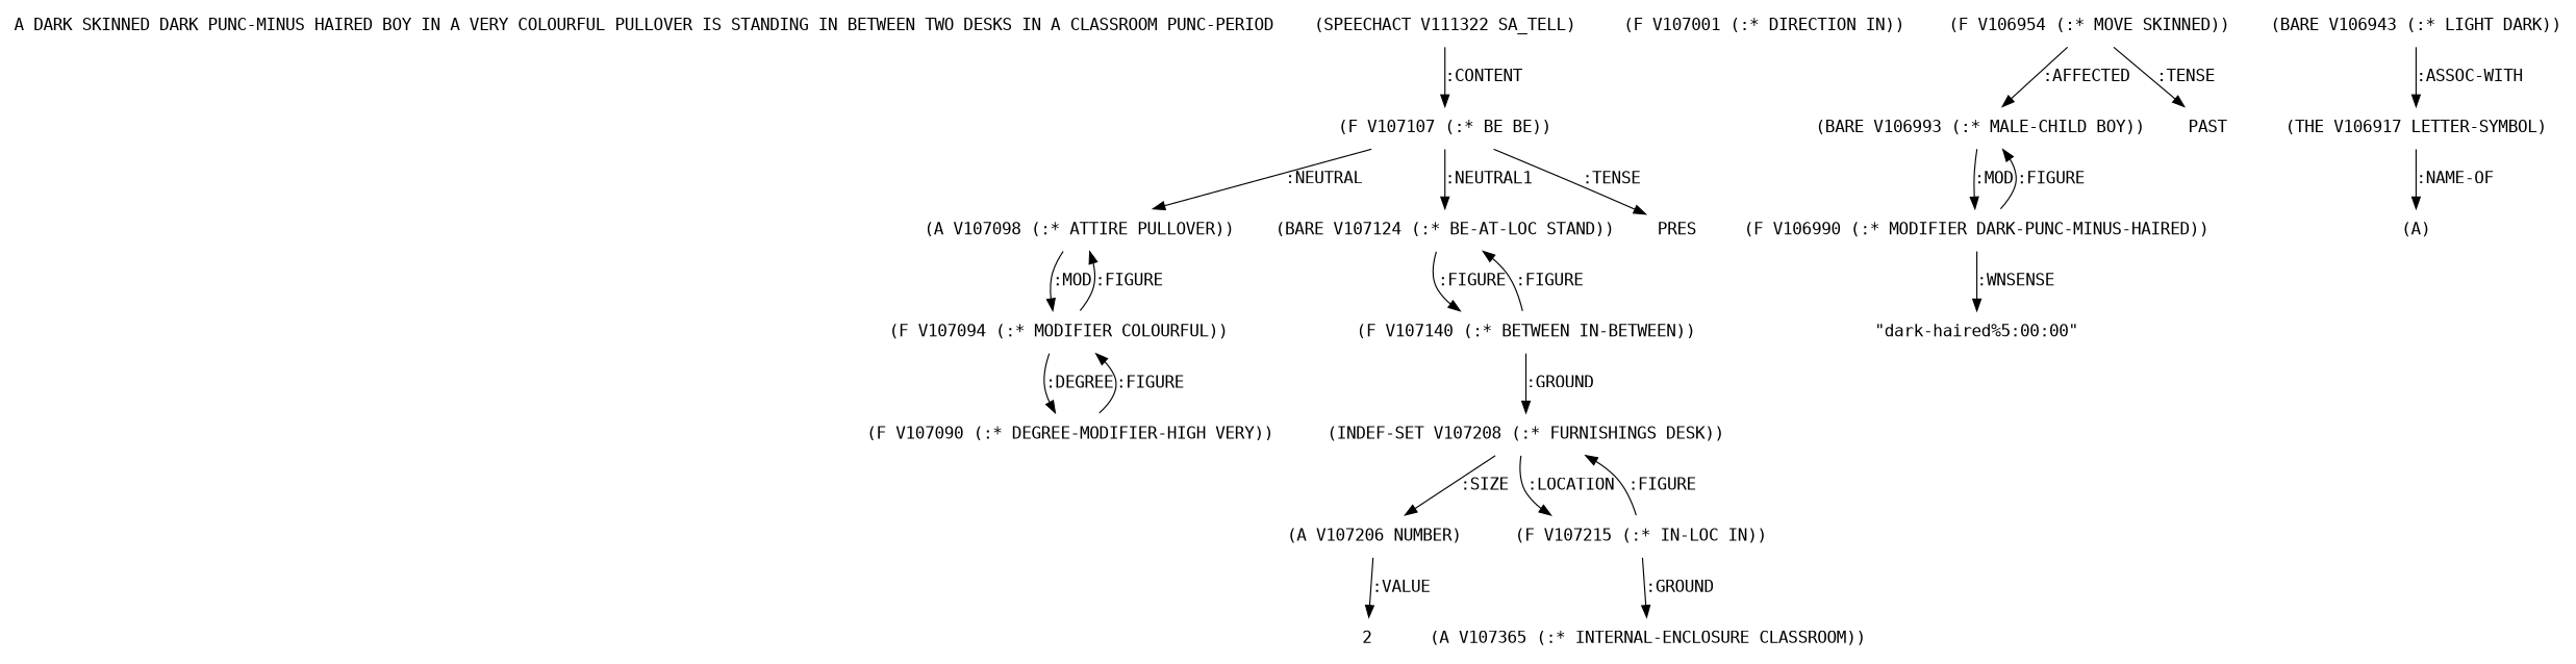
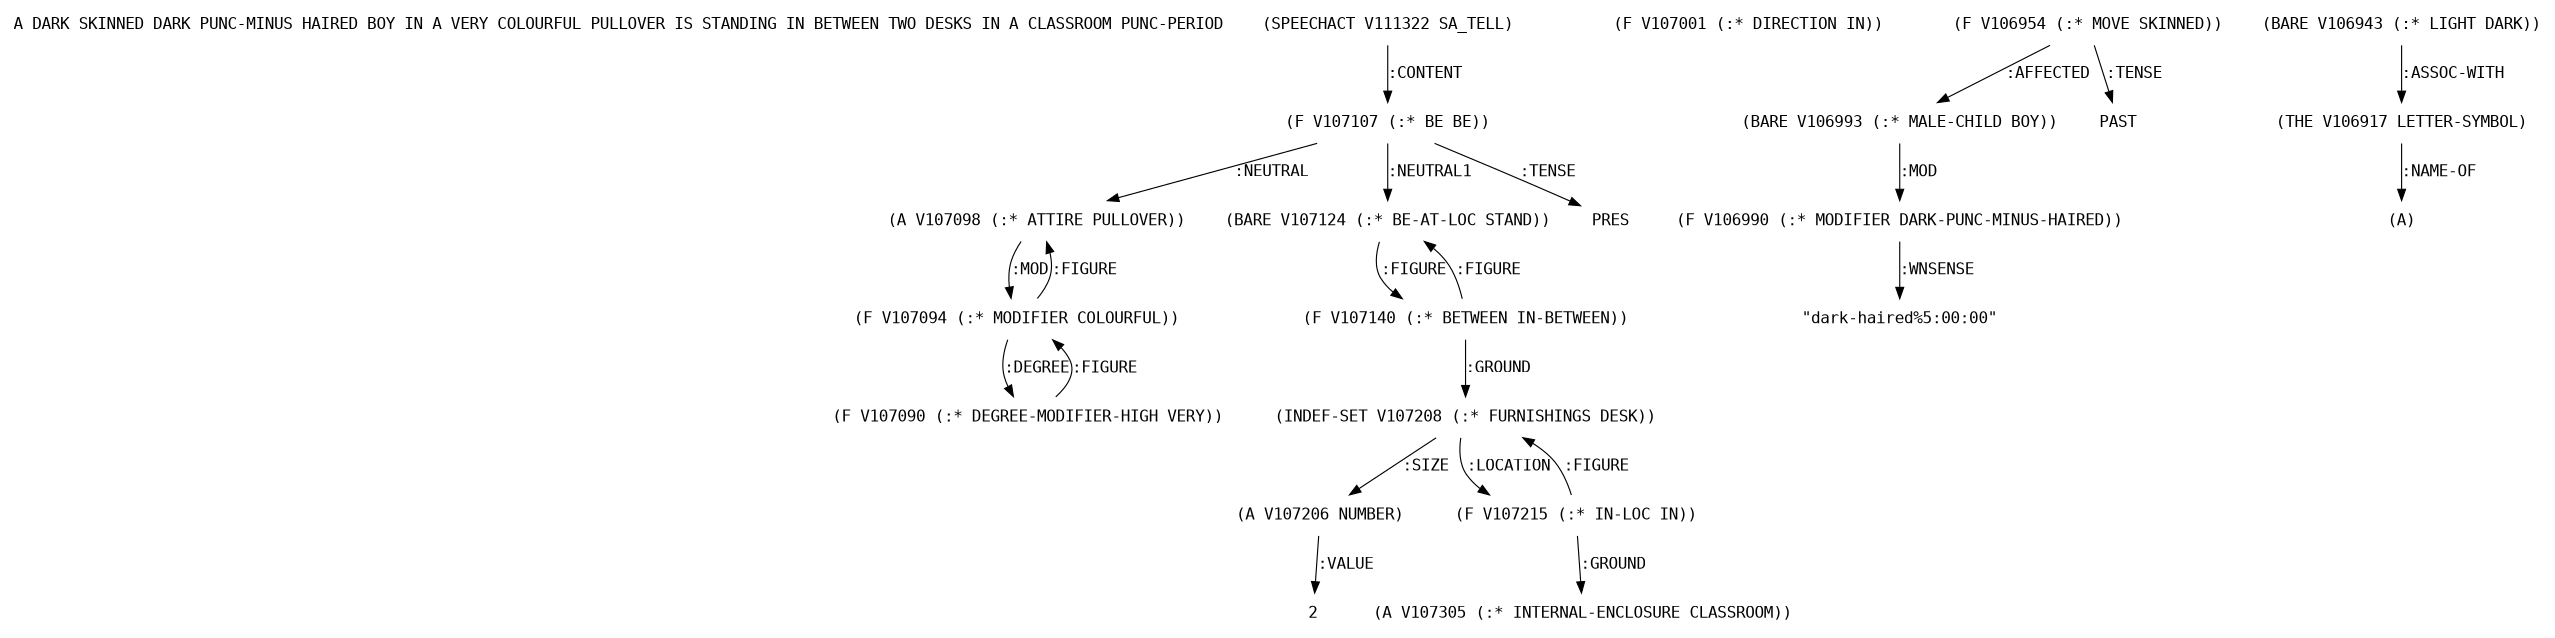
  digraph {
    fontname="DejaVu Sans Mono"
    node [fontname="DejaVu Sans Mono" shape=none]
    edge [fontname="DejaVu Sans Mono"]
    "A DARK SKINNED DARK PUNC-MINUS HAIRED BOY IN A VERY COLOURFUL PULLOVER IS STANDING IN BETWEEN TWO DESKS IN A CLASSROOM PUNC-PERIOD"
    n2 [label="(SPEECHACT V111322 SA_TELL)"]
    n3 [label="(F V107107 (:* BE BE))"]
    n4 [label="(A V107098 (:* ATTIRE PULLOVER))"]
    n5 [label="(BARE V107124 (:* BE-AT-LOC STAND))"]
    n6 [label=PRES]
    n7 [label="(F V107094 (:* MODIFIER COLOURFUL))"]
    n8 [label="(F V107140 (:* BETWEEN IN-BETWEEN))"]
    n9 [label="(F V107090 (:* DEGREE-MODIFIER-HIGH VERY))"]
    n10 [label="(INDEF-SET V107208 (:* FURNISHINGS DESK))"]
    n11 [label="(A V107206 NUMBER)"]
    n12 [label="(F V107215 (:* IN-LOC IN))"]
    n13 [label=2]
-   n14 [label="(A V107365 (:* INTERNAL-ENCLOSURE CLASSROOM))"]
+   n14 [label="(A V107305 (:* INTERNAL-ENCLOSURE CLASSROOM))"]
    n15 [label="(F V107001 (:* DIRECTION IN))"]
    n16 [label="(F V106954 (:* MOVE SKINNED))"]
    n17 [label="(BARE V106993 (:* MALE-CHILD BOY))"]
    n18 [label=PAST]
    n19 [label="(F V106990 (:* MODIFIER DARK-PUNC-MINUS-HAIRED))"]
    n20 [label="\"dark-haired%5:00:00\""]
    n21 [label="(BARE V106943 (:* LIGHT DARK))"]
    n22 [label="(THE V106917 LETTER-SYMBOL)"]
    n23 [label="(A)"]
    n2 -> n3 [label=":CONTENT"]
    n3 -> n4 [label=":NEUTRAL"]
    n3 -> n5 [label=":NEUTRAL1"]
    n3 -> n6 [label=":TENSE"]
    n4 -> n7 [label=":MOD"]
    n5 -> n8 [label=":FIGURE"]
    n7 -> n4 [label=":FIGURE"]
    n7 -> n9 [label=":DEGREE"]
    n8 -> n5 [label=":FIGURE"]
    n8 -> n10 [label=":GROUND"]
    n9 -> n7 [label=":FIGURE"]
    n10 -> n11 [label=":SIZE"]
    n10 -> n12 [label=":LOCATION"]
    n11 -> n13 [label=":VALUE"]
    n12 -> n10 [label=":FIGURE"]
    n12 -> n14 [label=":GROUND"]
    n16 -> n17 [label=":AFFECTED"]
    n16 -> n18 [label=":TENSE"]
    n17 -> n19 [label=":MOD"]
-   n19 -> n17 [label=":FIGURE"]
    n19 -> n20 [label=":WNSENSE"]
    n21 -> n22 [label=":ASSOC-WITH"]
    n22 -> n23 [label=":NAME-OF"]
  }
